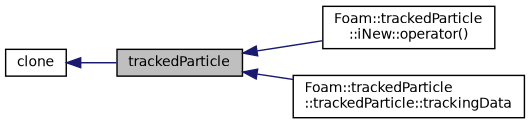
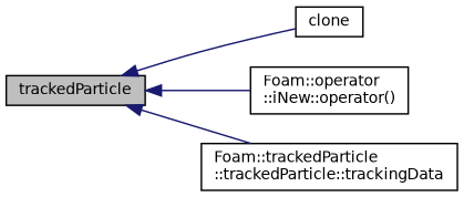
  digraph {
    rankdir=LR
    node [color=black fontname=Helvetica fontsize=10 shape=record]
    edge [color=midnightblue dir=back fontname=Helvetica fontsize=10 labelfontname=Helvetica labelfontsize=10 style=solid]
    n1 [fillcolor=grey75 fontcolor=black height=0.2 label=trackedParticle style=filled width=0.4]
    n2 [height=0.2 label=clone width=0.4]
-   n3 [height=0.2 label="Foam::trackedParticle\l::iNew::operator()" width=0.4]
+   n3 [height=0.2 label="Foam::operator\l::iNew::operator()" width=0.4]
    n4 [height=0.2 label="Foam::trackedParticle\l::trackedParticle::trackingData" width=0.4]
-   n2 -> n1
+   n1 -> n2
    n1 -> n3
    n1 -> n4
  }
